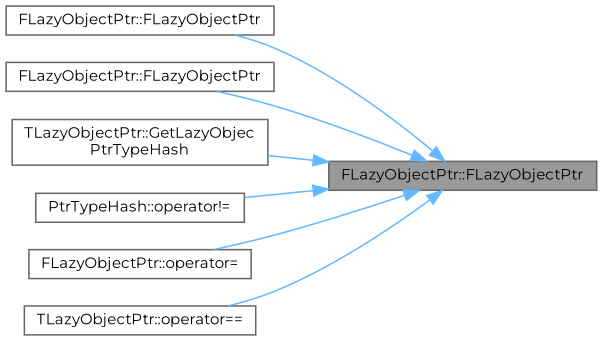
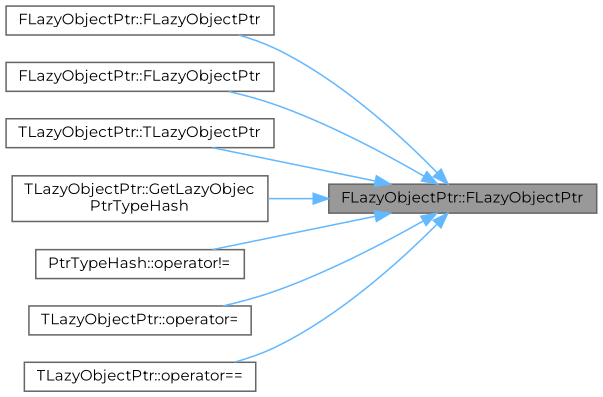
  digraph {
    fontname=Montserrat
    rankdir=RL
    node [color=grey40 fillcolor=white fontname=Montserrat fontsize=10 shape=box style=filled]
    edge [color=steelblue1 dir=back fontname=Montserrat fontsize=10 labelfontname=Helvetica labelfontsize=10 style=solid]
    n1 [color=gray40 fillcolor=grey60 fontcolor=black height=0.2 label="FLazyObjectPtr::FLazyObjectPtr" width=0.4]
    n2 [height=0.2 label="FLazyObjectPtr::FLazyObjectPtr" width=0.4]
    n3 [height=0.2 label="FLazyObjectPtr::FLazyObjectPtr" width=0.4]
+   n4 [height=0.2 label="TLazyObjectPtr::TLazyObjectPtr" width=0.4]
    n5 [height=0.2 label="TLazyObjectPtr::GetLazyObjec\lPtrTypeHash" width=0.4]
    n6 [height=0.2 label="PtrTypeHash::operator!=" width=0.4]
-   n7 [height=0.2 label="FLazyObjectPtr::operator=" width=0.4]
+   n7 [height=0.2 label="TLazyObjectPtr::operator=" width=0.4]
    n8 [height=0.2 label="TLazyObjectPtr::operator==" width=0.4]
    n1 -> n2
    n1 -> n3
+   n1 -> n4
    n1 -> n5
    n1 -> n6
    n1 -> n7
    n1 -> n8
  }
